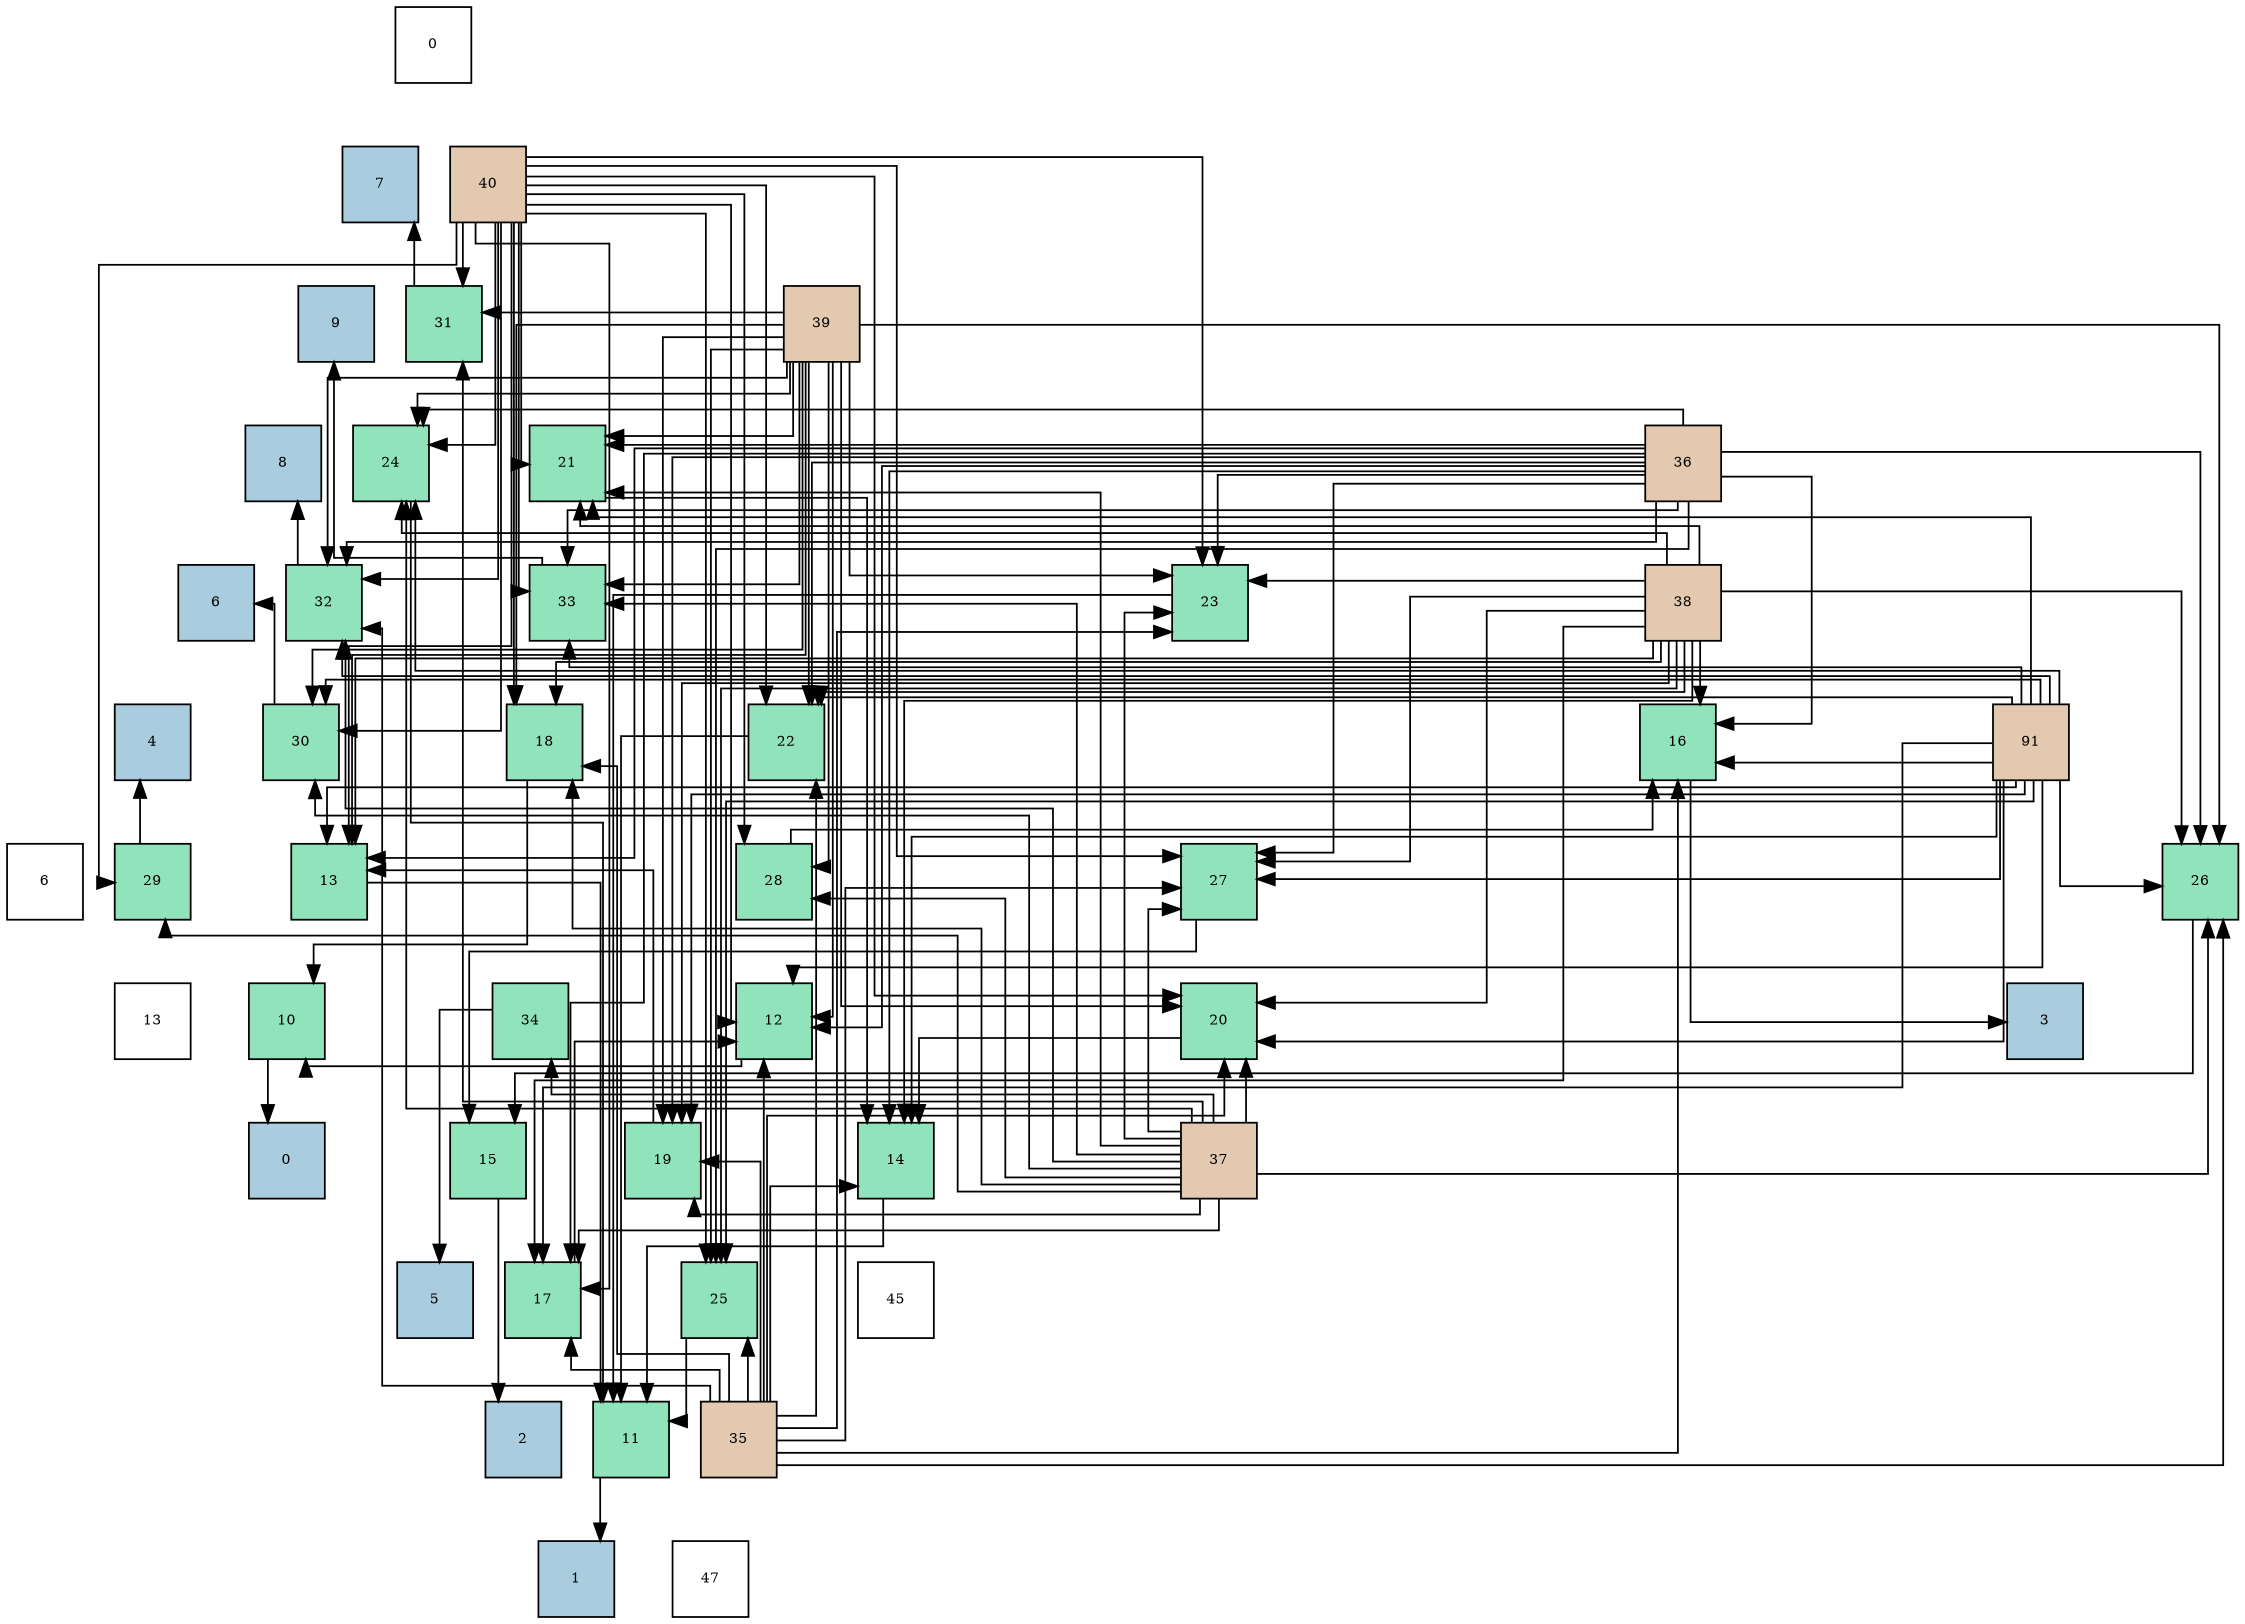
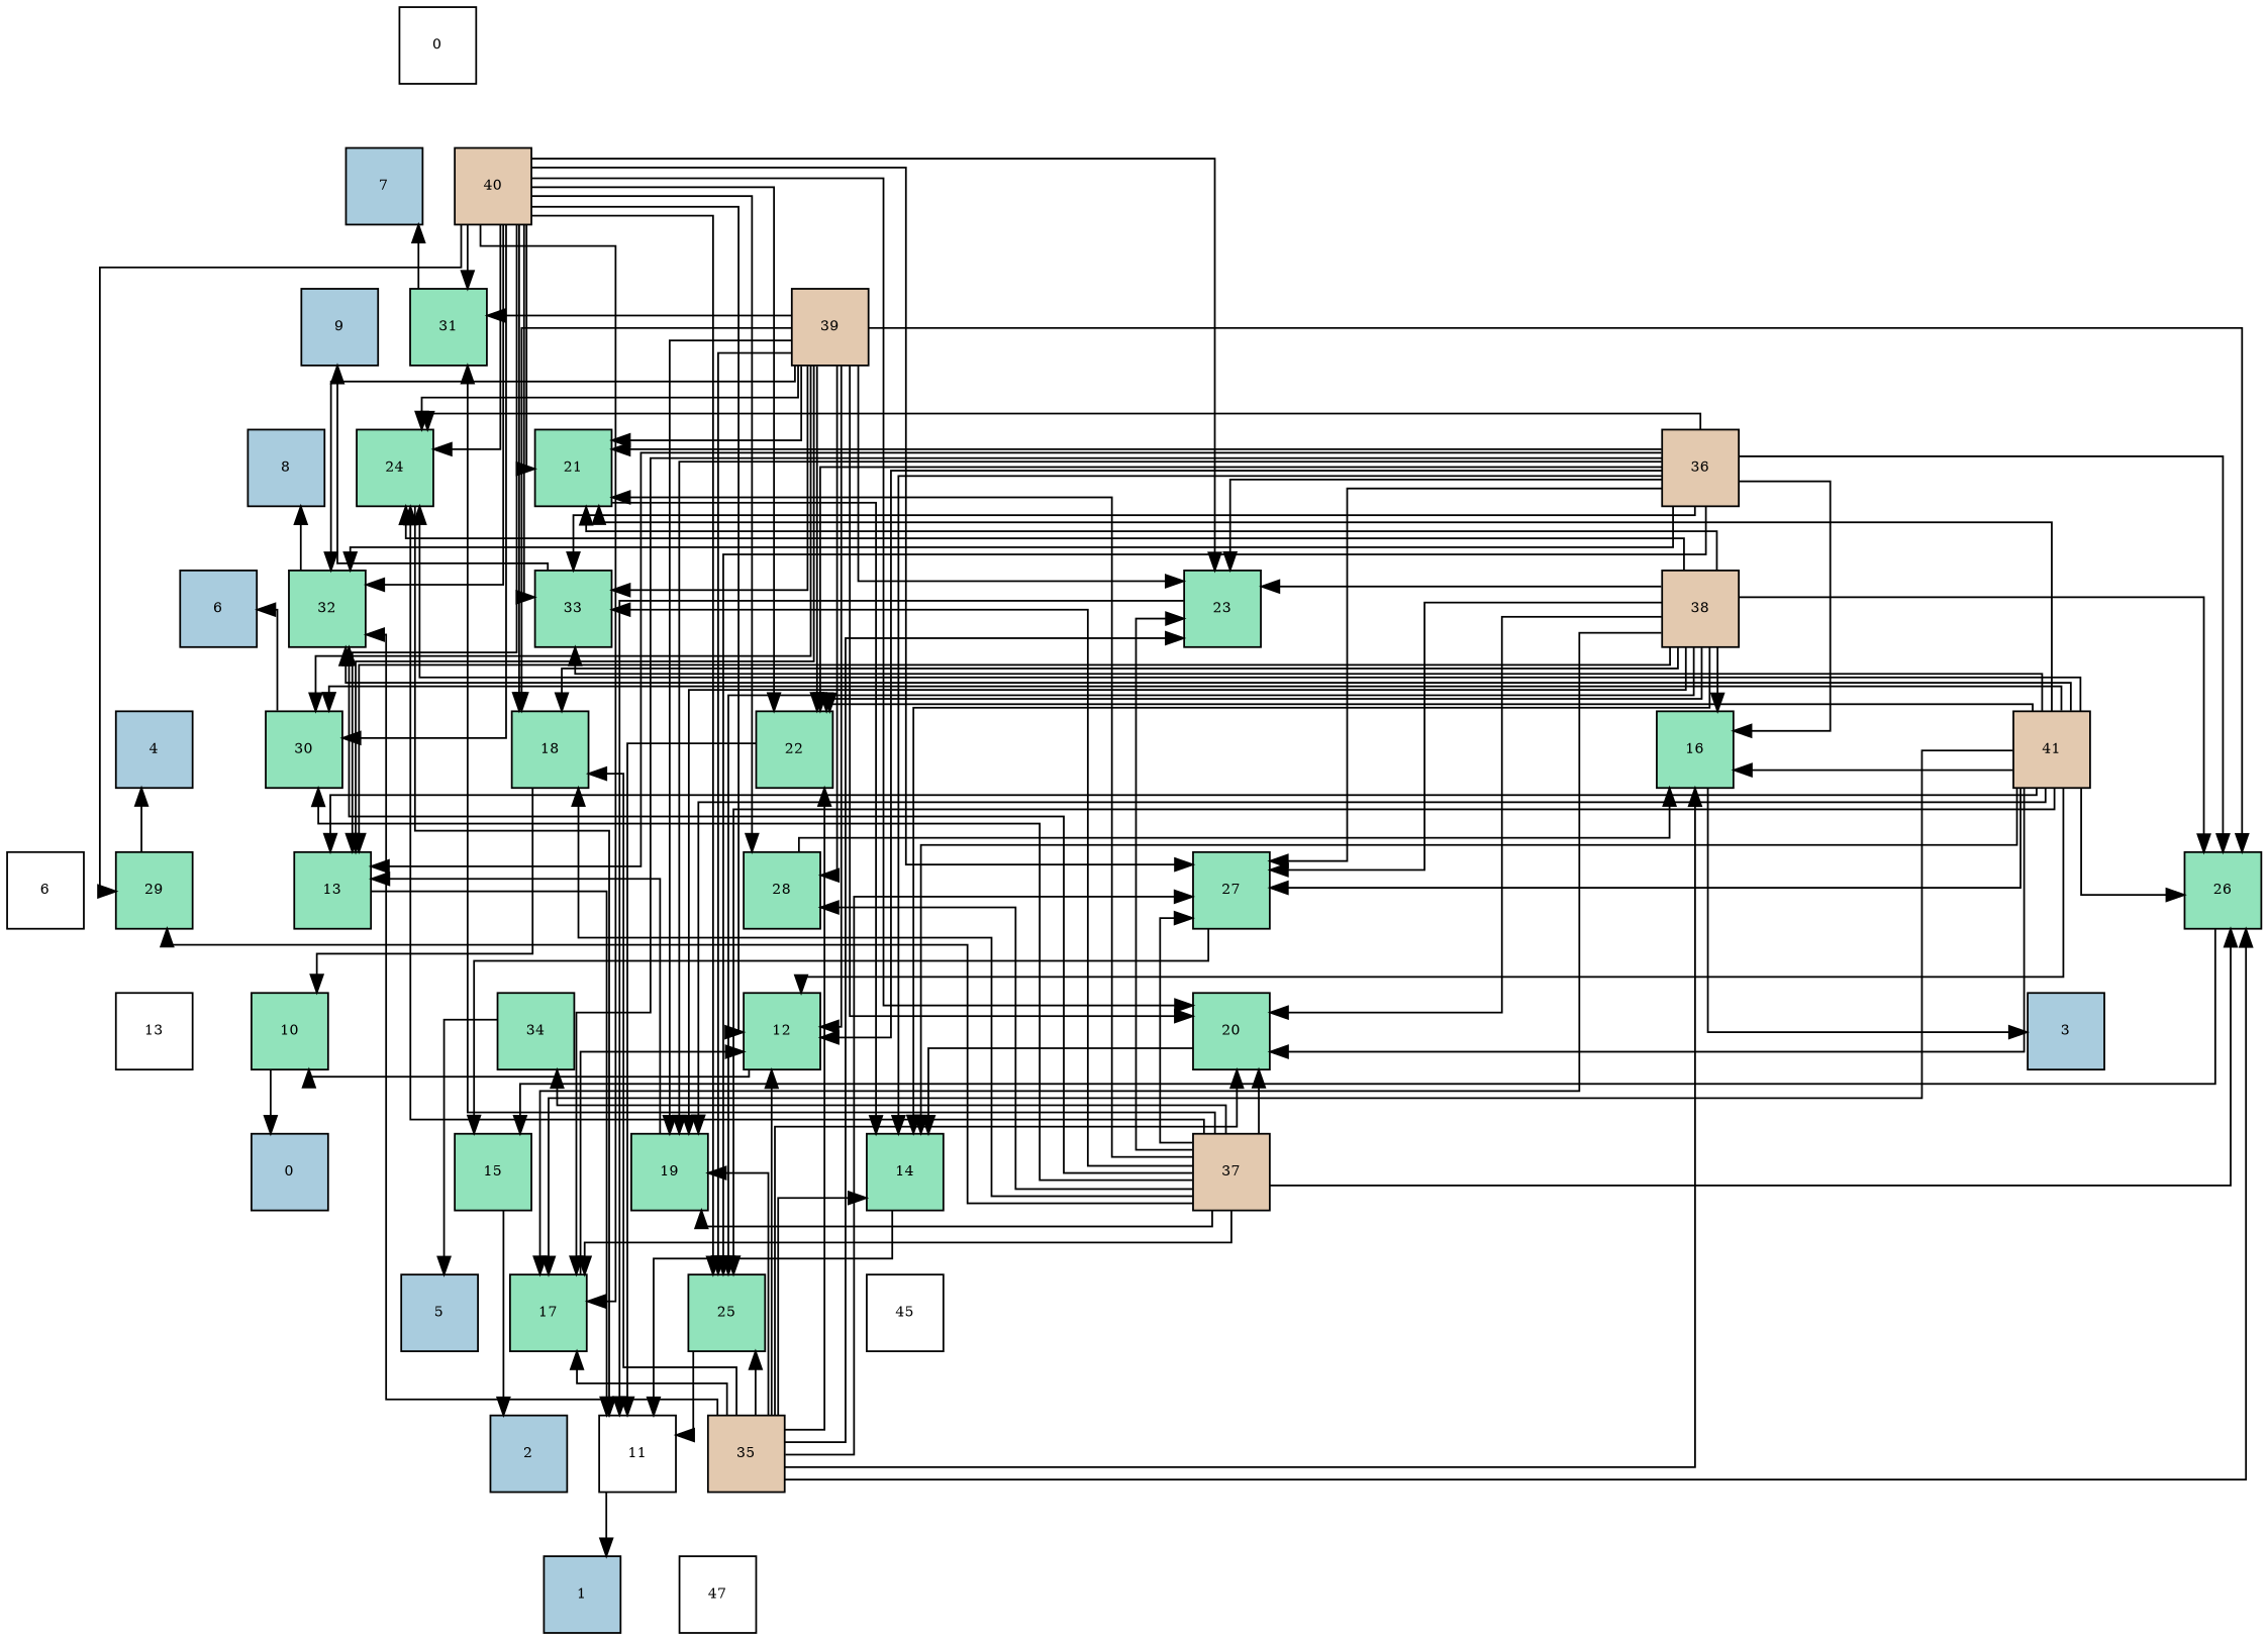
  digraph {
    rank=same
    rankdir=TB
    splines=ortho
    node [fillcolor="#91e3bb" fixedsize=true fontsize=8 shape=square style=filled]
    edge [constraint=false style=vis]
    n1 [fillcolor="#ffffff" label=0 width=0.6]
    n2 [fillcolor="#a9ccde" label=7 width=0.6]
    n3 [fillcolor="#e3c9af" label=40 width=0.6]
    n4 [fillcolor="#a9ccde" label=9 width=0.6]
    n5 [label=31 width=0.6]
    n6 [label=24 width=0.6]
    n7 [label=32 width=0.6]
    n8 [label=30 width=0.6]
    n9 [label=29 width=0.6]
    n10 [fillcolor="#e3c9af" label=39 width=0.6]
    n11 [label=21 width=0.6]
    n12 [label=33 width=0.6]
    n13 [label=18 width=0.6]
    n14 [label=13 width=0.6]
    n15 [label=23 width=0.6]
    n16 [label=22 width=0.6]
    n17 [label=28 width=0.6]
    n18 [label=27 width=0.6]
    n19 [label=12 width=0.6]
    n20 [label=17 width=0.6]
    n21 [label=20 width=0.6]
    n22 [label=25 width=0.6]
    n23 [fillcolor="#a9ccde" label=8 width=0.6]
    n24 [fillcolor="#a9ccde" label=6 width=0.6]
-   n25 [label=11 width=0.6]
+   n25 [fillcolor="#ffffff" label=11 width=0.6]
    n26 [fillcolor="#a9ccde" label=4 width=0.6]
    n27 [fillcolor="#ffffff" label=6 width=0.6]
    n28 [fillcolor="#ffffff" label=13 width=0.6]
    n29 [label=10 width=0.6]
    n30 [fillcolor="#a9ccde" label=0 width=0.6]
    n31 [fillcolor="#e3c9af" label=36 width=0.6]
    n32 [label=19 width=0.6]
    n33 [label=26 width=0.6]
    n34 [label=14 width=0.6]
    n35 [label=34 width=0.6]
    n36 [label=16 width=0.6]
    n37 [label=15 width=0.6]
    n38 [fillcolor="#a9ccde" label=2 width=0.6]
    n39 [fillcolor="#e3c9af" label=37 width=0.6]
    n40 [fillcolor="#e3c9af" label=35 width=0.6]
    n41 [fillcolor="#a9ccde" label=1 width=0.6]
    n42 [fillcolor="#ffffff" label=47 width=0.6]
    n43 [fillcolor="#a9ccde" label=5 width=0.6]
    n44 [fillcolor="#e3c9af" label=38 width=0.6]
    n45 [fillcolor="#a9ccde" label=3 width=0.6]
    n46 [fillcolor="#ffffff" label=45 width=0.6]
-   n47 [fillcolor="#e3c9af" label=91 width=0.6]
+   n47 [fillcolor="#e3c9af" label=41 width=0.6]
    n1 -> n2 [constraint=true style=invis]
    n1 -> n3 [constraint=true style=invis]
    n2 -> n4 [constraint=true style=invis]
    n2 -> n5 [constraint=true style=invis]
    n3 -> n5
    n3 -> n5 [constraint=true style=invis]
    n3 -> n6
    n3 -> n7
    n3 -> n8
    n3 -> n9
    n3 -> n10 [constraint=true style=invis]
    n3 -> n11
    n3 -> n12
    n3 -> n13
    n3 -> n14
    n3 -> n15
    n3 -> n16
    n3 -> n17
    n3 -> n18
    n3 -> n19
    n3 -> n20
    n3 -> n21
    n3 -> n22
    n4 -> n6 [constraint=true style=invis]
    n4 -> n23 [constraint=true style=invis]
    n5 -> n2
    n5 -> n6 [constraint=true style=invis]
    n5 -> n11 [constraint=true style=invis]
    n6 -> n7 [constraint=true style=invis]
    n6 -> n12 [constraint=true style=invis]
    n6 -> n25
    n7 -> n8 [constraint=true style=invis]
    n7 -> n13 [constraint=true style=invis]
    n7 -> n23
    n8 -> n9 [constraint=true style=invis]
    n8 -> n14 [constraint=true style=invis]
    n8 -> n24
    n9 -> n26
    n9 -> n28 [constraint=true style=invis]
    n9 -> n29 [constraint=true style=invis]
    n10 -> n5
    n10 -> n6
    n10 -> n7
    n10 -> n8
    n10 -> n11
    n10 -> n11 [constraint=true style=invis]
    n10 -> n12
    n10 -> n13
    n10 -> n14
    n10 -> n15
    n10 -> n16
    n10 -> n17
    n10 -> n19
    n10 -> n21
    n10 -> n22
    n10 -> n31 [constraint=true style=invis]
    n10 -> n32
    n10 -> n33
    n11 -> n12 [constraint=true style=invis]
    n11 -> n15 [constraint=true style=invis]
    n11 -> n34
    n12 -> n4
    n12 -> n13 [constraint=true style=invis]
    n12 -> n16 [constraint=true style=invis]
    n13 -> n14 [constraint=true style=invis]
    n13 -> n17 [constraint=true style=invis]
    n13 -> n29
    n14 -> n25
    n14 -> n29 [constraint=true style=invis]
    n14 -> n35 [constraint=true style=invis]
    n15 -> n16 [constraint=true style=invis]
    n15 -> n25
    n15 -> n36 [constraint=true style=invis]
    n16 -> n17 [constraint=true style=invis]
    n16 -> n18 [constraint=true style=invis]
    n16 -> n25
    n17 -> n19 [constraint=true style=invis]
    n17 -> n35 [constraint=true style=invis]
    n17 -> n36
    n18 -> n19 [constraint=true style=invis]
    n18 -> n21 [constraint=true style=invis]
    n18 -> n37
    n19 -> n29
    n19 -> n32 [constraint=true style=invis]
    n19 -> n34 [constraint=true style=invis]
    n20 -> n19
    n20 -> n25 [constraint=true style=invis]
    n20 -> n38 [constraint=true style=invis]
    n21 -> n34
    n21 -> n34 [constraint=true style=invis]
    n21 -> n39 [constraint=true style=invis]
    n22 -> n25
    n22 -> n25 [constraint=true style=invis]
    n22 -> n40 [constraint=true style=invis]
    n23 -> n7 [constraint=true style=invis]
    n23 -> n24 [constraint=true style=invis]
    n24 -> n8 [constraint=true style=invis]
    n24 -> n26 [constraint=true style=invis]
    n25 -> n41
    n25 -> n41 [constraint=true style=invis]
    n25 -> n42 [constraint=true style=invis]
    n26 -> n9 [constraint=true style=invis]
    n26 -> n27 [constraint=true style=invis]
    n27 -> n28 [constraint=true style=invis]
    n28 -> n30 [constraint=true style=invis]
    n29 -> n30
    n29 -> n30 [constraint=true style=invis]
    n29 -> n37 [constraint=true style=invis]
    n30 -> n43 [constraint=true style=invis]
    n31 -> n6
    n31 -> n7
    n31 -> n11
    n31 -> n12
    n31 -> n14
    n31 -> n15
    n31 -> n15 [constraint=true style=invis]
    n31 -> n16
    n31 -> n18
    n31 -> n19
    n31 -> n20
    n31 -> n22
    n31 -> n32
    n31 -> n33
    n31 -> n34
    n31 -> n36
    n31 -> n44 [constraint=true style=invis]
    n32 -> n14
    n32 -> n20 [constraint=true style=invis]
    n32 -> n22 [constraint=true style=invis]
    n33 -> n21 [constraint=true style=invis]
    n33 -> n37
    n33 -> n45 [constraint=true style=invis]
    n34 -> n22 [constraint=true style=invis]
    n34 -> n25
    n34 -> n46 [constraint=true style=invis]
    n35 -> n32 [constraint=true style=invis]
    n35 -> n37 [constraint=true style=invis]
    n35 -> n43
    n36 -> n18 [constraint=true style=invis]
    n36 -> n33 [constraint=true style=invis]
    n36 -> n45
    n37 -> n20 [constraint=true style=invis]
    n37 -> n38
    n37 -> n43 [constraint=true style=invis]
    n38 -> n41 [constraint=true style=invis]
    n39 -> n5
    n39 -> n6
    n39 -> n7
    n39 -> n8
    n39 -> n9
    n39 -> n11
    n39 -> n12
    n39 -> n13
    n39 -> n15
    n39 -> n17
    n39 -> n18
    n39 -> n20
    n39 -> n21
    n39 -> n32
    n39 -> n33
    n39 -> n35
    n39 -> n46 [constraint=true style=invis]
    n40 -> n7
    n40 -> n13
    n40 -> n15
    n40 -> n16
    n40 -> n18
    n40 -> n19
    n40 -> n20
    n40 -> n21
    n40 -> n22
    n40 -> n32
    n40 -> n33
    n40 -> n34
    n40 -> n36
    n40 -> n42 [constraint=true style=invis]
    n43 -> n38 [constraint=true style=invis]
    n44 -> n6
    n44 -> n11
    n44 -> n13
    n44 -> n14
    n44 -> n15
    n44 -> n16
    n44 -> n18
    n44 -> n20
    n44 -> n21
    n44 -> n22
    n44 -> n32
    n44 -> n33
    n44 -> n34
    n44 -> n36
    n44 -> n36 [constraint=true style=invis]
    n44 -> n47 [constraint=true style=invis]
    n45 -> n39 [constraint=true style=invis]
    n46 -> n40 [constraint=true style=invis]
    n47 -> n6
    n47 -> n7
    n47 -> n8
    n47 -> n11
    n47 -> n12
    n47 -> n14
    n47 -> n16
    n47 -> n18
    n47 -> n19
    n47 -> n20
    n47 -> n21
    n47 -> n22
    n47 -> n32
    n47 -> n33
    n47 -> n33 [constraint=true style=invis]
    n47 -> n34
    n47 -> n36
  }
